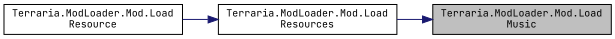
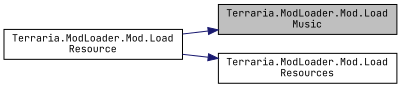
  digraph {
    fontname="JetBrains Mono"
    rankdir=RL
    node [color=black fillcolor=white fontname="JetBrains Mono" fontsize=10 shape=record style=filled]
    edge [color=midnightblue dir=back fontname="JetBrains Mono" fontsize=10 labelfontname=Helvetica labelfontsize=10 style=solid]
    n1 [fillcolor=grey75 fontcolor=black height=0.2 label="Terraria.ModLoader.Mod.Load\lMusic" width=0.4]
    n2 [height=0.2 label="Terraria.ModLoader.Mod.Load\lResource" width=0.4]
    n3 [height=0.2 label="Terraria.ModLoader.Mod.Load\lResources" width=0.4]
-   n1 -> n3
+   n1 -> n2
    n3 -> n2
  }
